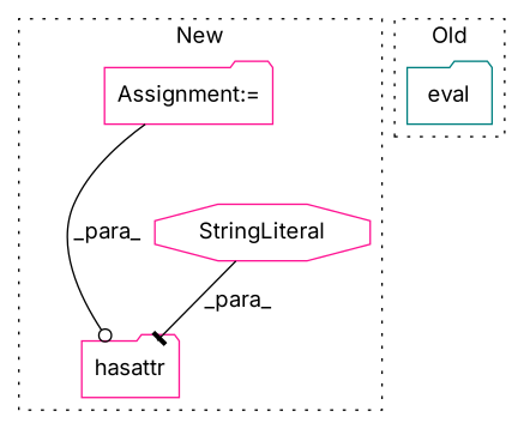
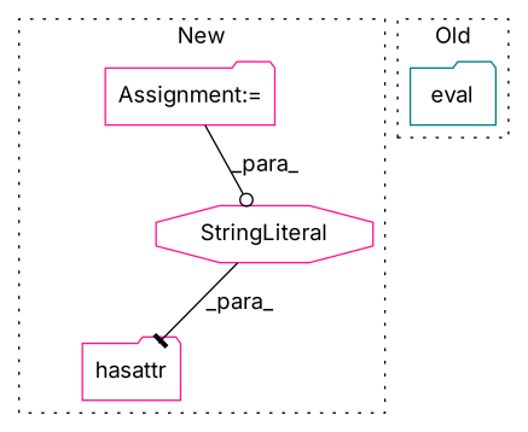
  digraph {
    fontname=Inter
    node [a=32 color=deeppink fontname=Inter shape=folder]
    edge [fontname=Inter style=solid]
    n1 [l="8,1" label=hasattr s="3300,3324"]
    n2 [a=45 l=14 label=StringLiteral s=3310 shape=octagon]
    n3 [a=7 l=1 label="Assignment:=" s=3060]
    n4 [color=teal l="5,1" label=eval s="2315,2339"]
    subgraph cluster_1 {
      label=New
      style=dotted
      n1
      n2
      n3
    }
    subgraph cluster_2 {
      label=Old
      style=dotted
      n4
    }
    n2 -> n1 [arrowhead=tee label=_para_]
-   n3 -> n1 [arrowhead=odot label=_para_]
+   n3 -> n2 [arrowhead=odot label=_para_]
  }
